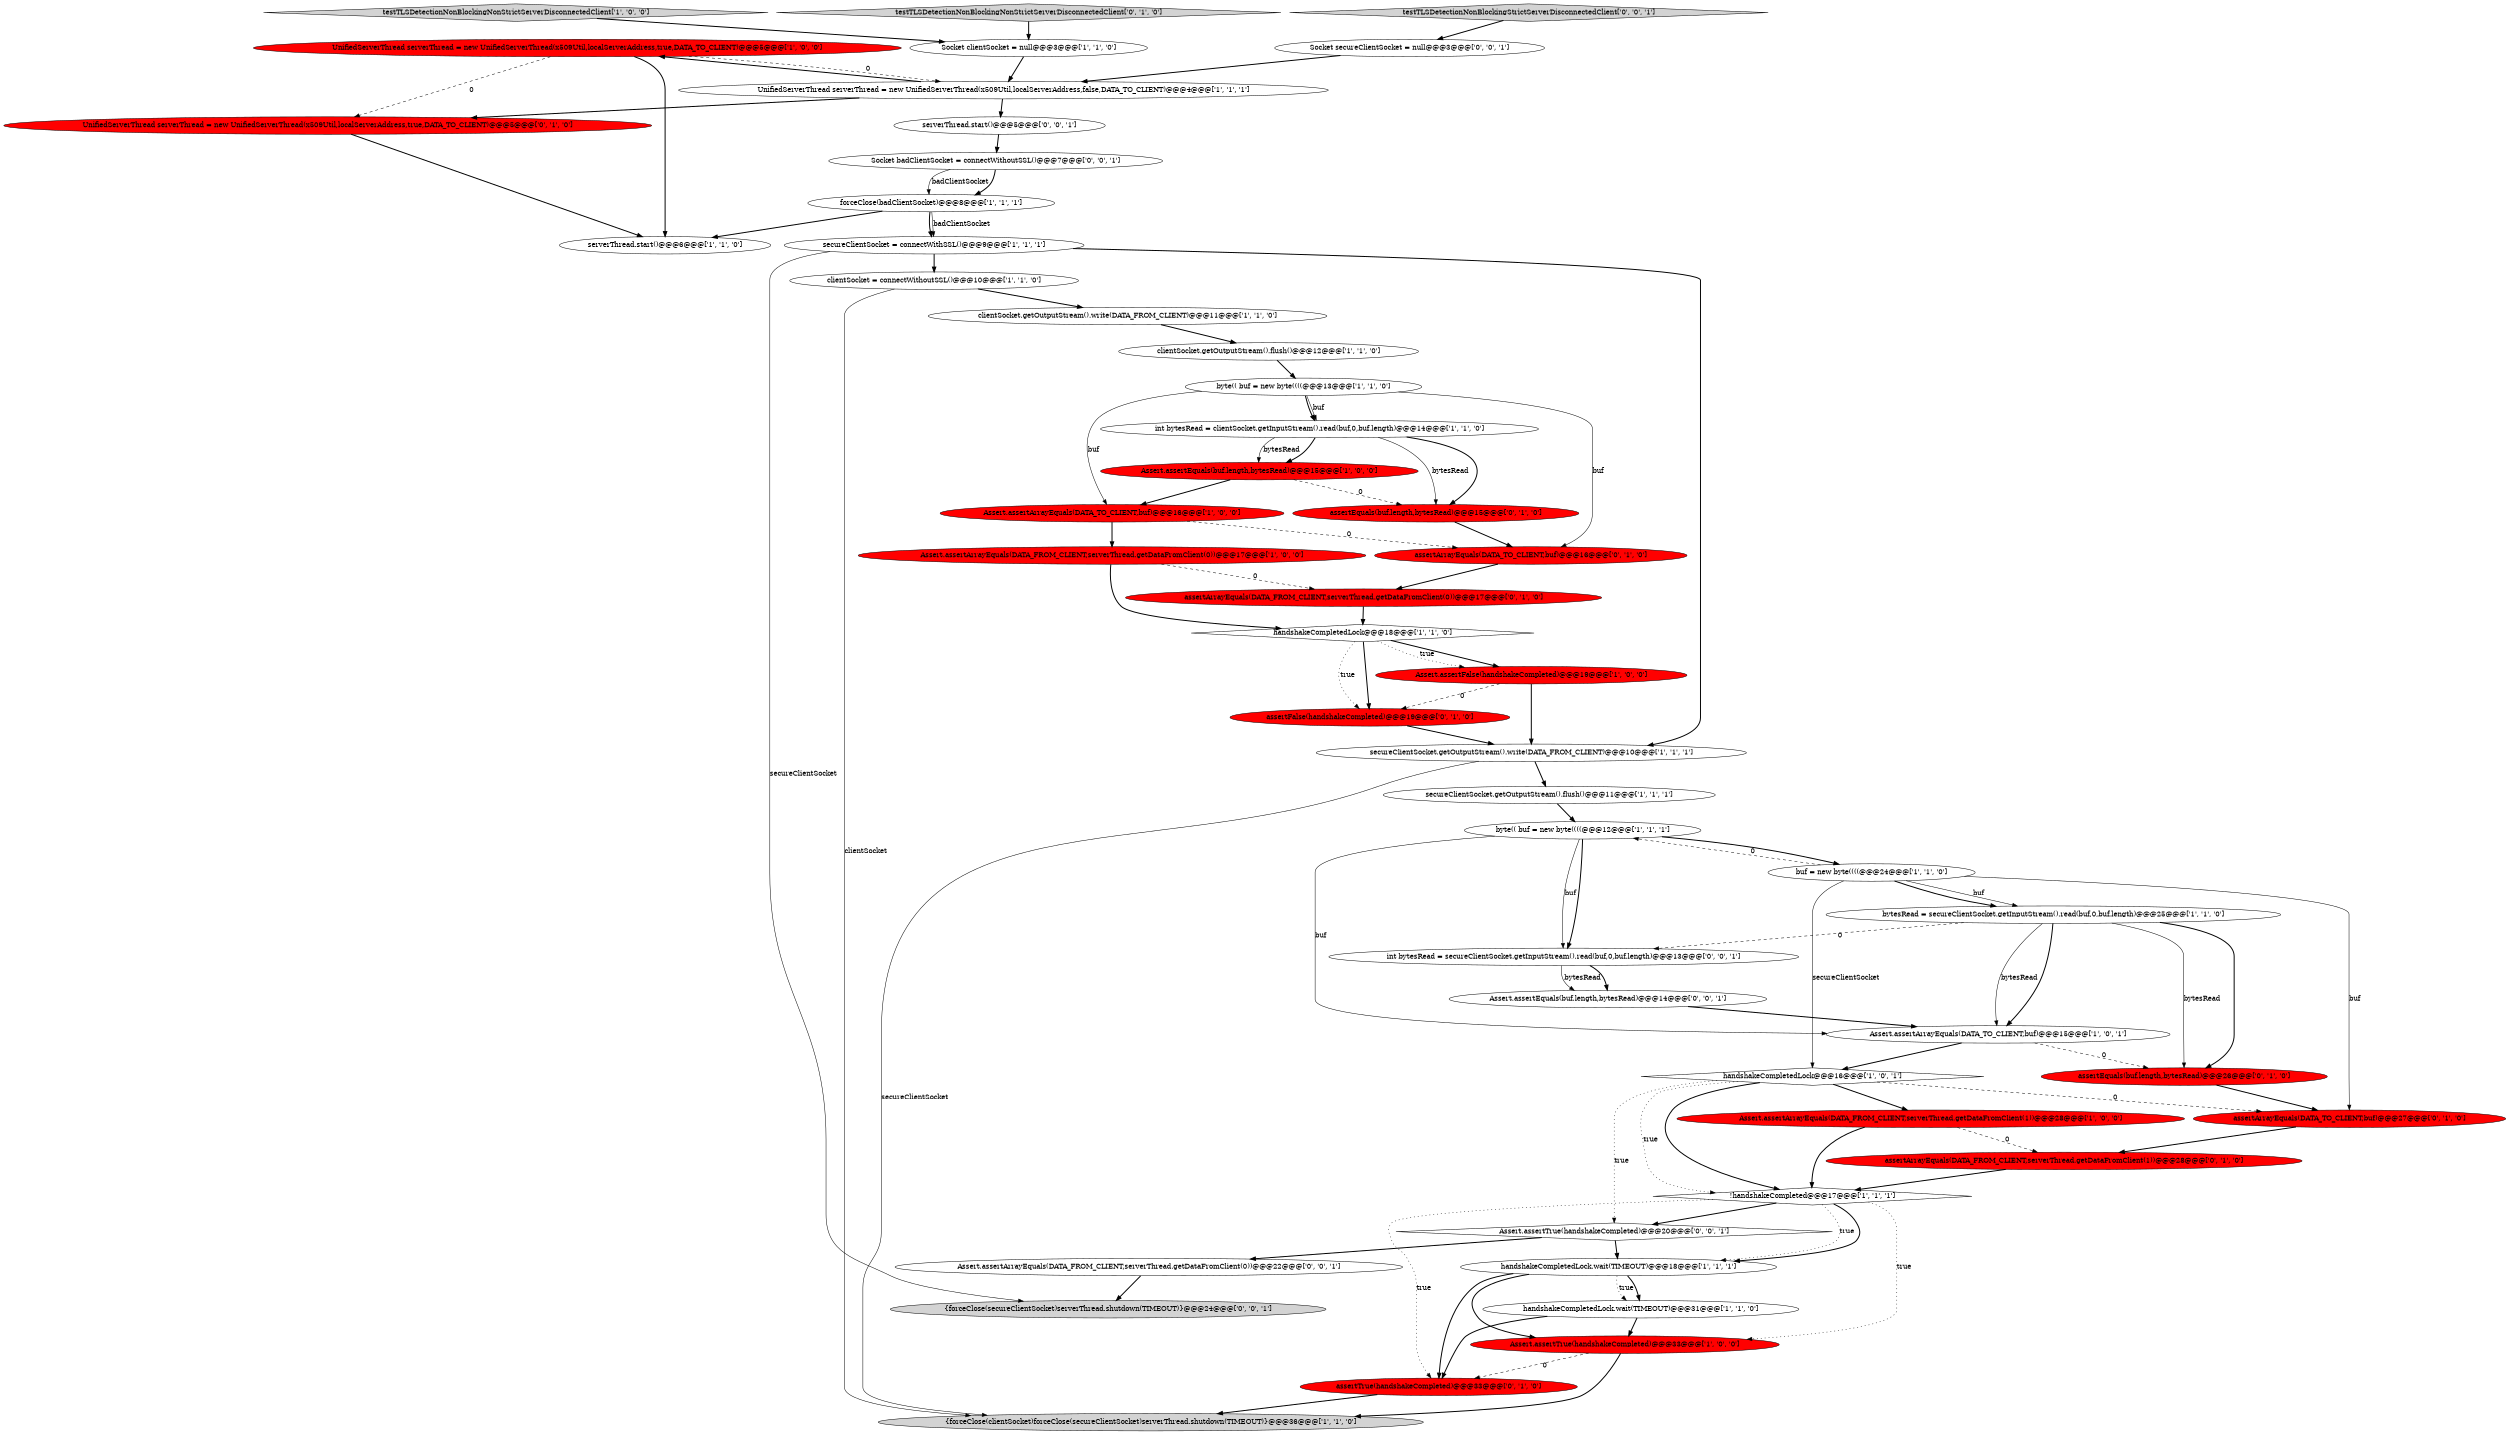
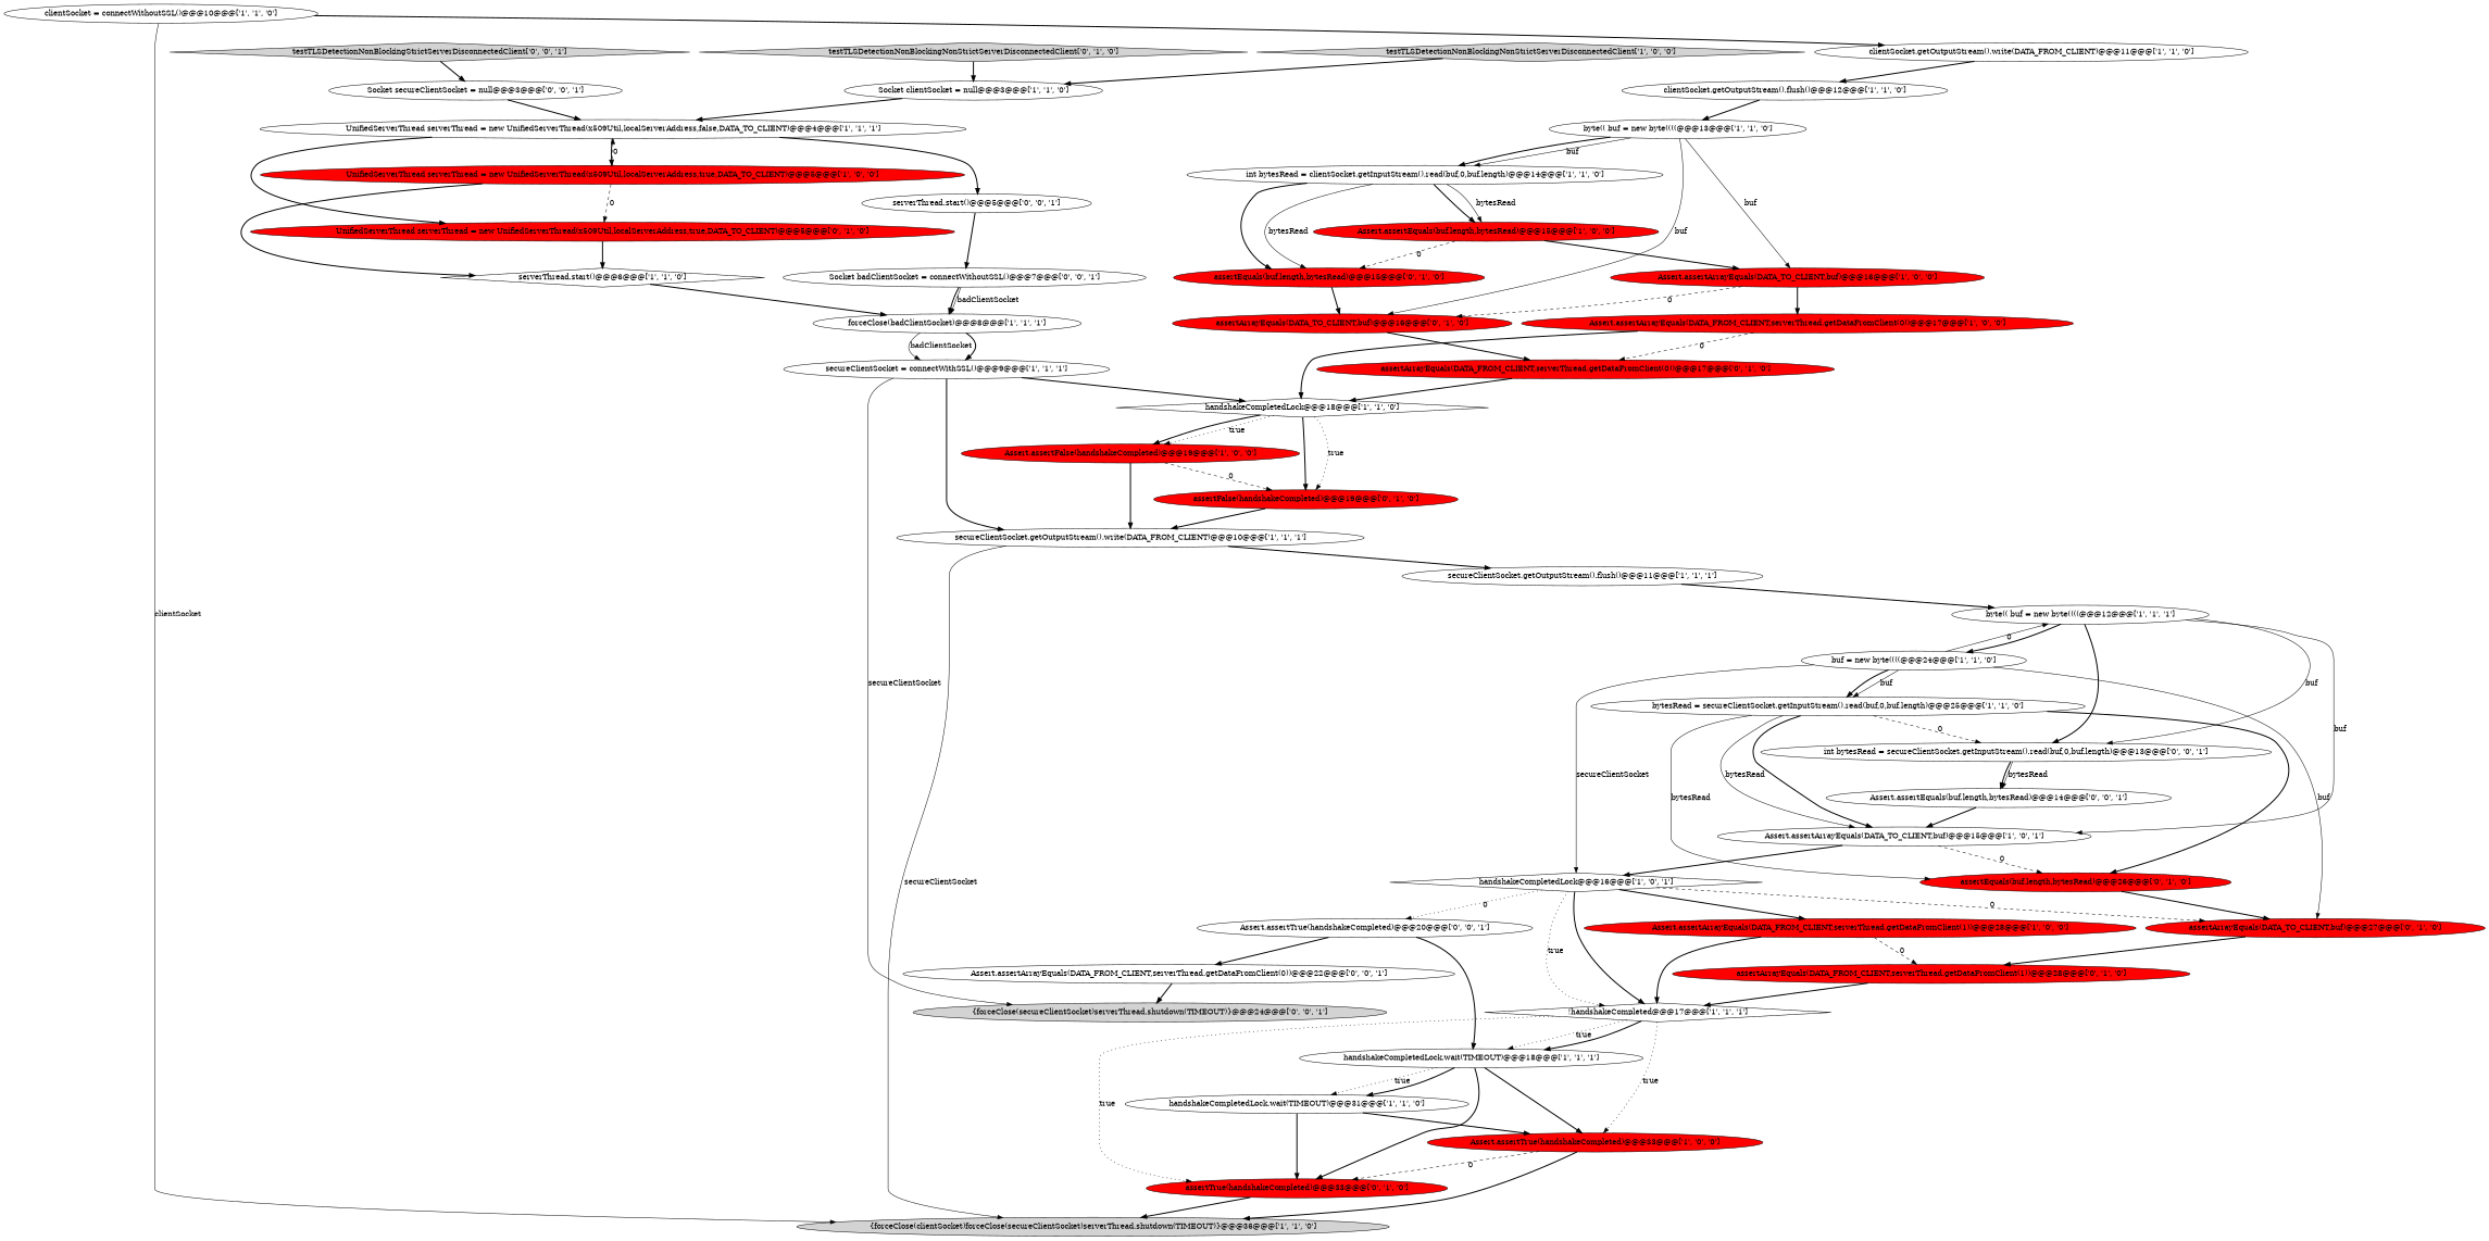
  digraph {
    node [fillcolor=white shape=ellipse style=filled]
    edge [style=bold]
    n1 [fillcolor=red label="assertArrayEquals(DATA_FROM_CLIENT,serverThread.getDataFromClient(0))@@@17@@@['0', '1', '0']"]
    n2 [label="handshakeCompletedLock@@@18@@@['1', '1', '0']" shape=diamond]
    n3 [fillcolor=red label="Assert.assertFalse(handshakeCompleted)@@@19@@@['1', '0', '0']"]
    n4 [fillcolor=red label="assertFalse(handshakeCompleted)@@@19@@@['0', '1', '0']"]
    n5 [label="Socket badClientSocket = connectWithoutSSL()@@@7@@@['0', '0', '1']"]
    n6 [label="forceClose(badClientSocket)@@@8@@@['1', '1', '1']"]
    n7 [label="secureClientSocket = connectWithSSL()@@@9@@@['1', '1', '1']"]
    n8 [label="clientSocket = connectWithoutSSL()@@@10@@@['1', '1', '0']"]
    n9 [fillcolor=lightgray label="{forceClose(secureClientSocket)serverThread.shutdown(TIMEOUT)}@@@24@@@['0', '0', '1']"]
    n10 [label="secureClientSocket.getOutputStream().write(DATA_FROM_CLIENT)@@@10@@@['1', '1', '1']"]
    n11 [fillcolor=lightgray label="{forceClose(clientSocket)forceClose(secureClientSocket)serverThread.shutdown(TIMEOUT)}@@@36@@@['1', '1', '0']"]
    n12 [label="clientSocket.getOutputStream().write(DATA_FROM_CLIENT)@@@11@@@['1', '1', '0']"]
    n13 [label="secureClientSocket.getOutputStream().flush()@@@11@@@['1', '1', '1']"]
    n14 [label="buf = new byte((((@@@24@@@['1', '1', '0']"]
    n15 [label="byte(( buf = new byte((((@@@12@@@['1', '1', '1']"]
    n16 [label="handshakeCompletedLock@@@16@@@['1', '0', '1']" shape=diamond]
    n17 [label="bytesRead = secureClientSocket.getInputStream().read(buf,0,buf.length)@@@25@@@['1', '1', '0']"]
    n18 [fillcolor=red label="assertArrayEquals(DATA_TO_CLIENT,buf)@@@27@@@['0', '1', '0']"]
    n19 [label="Assert.assertArrayEquals(DATA_TO_CLIENT,buf)@@@15@@@['1', '0', '1']"]
    n20 [label="int bytesRead = secureClientSocket.getInputStream().read(buf,0,buf.length)@@@13@@@['0', '0', '1']"]
    n21 [label="!handshakeCompleted@@@17@@@['1', '1', '1']" shape=diamond]
    n22 [fillcolor=red label="Assert.assertArrayEquals(DATA_FROM_CLIENT,serverThread.getDataFromClient(1))@@@28@@@['1', '0', '0']"]
-   n23 [label="Assert.assertTrue(handshakeCompleted)@@@20@@@['0', '0', '1']" shape=diamond]
+   n23 [label="Assert.assertTrue(handshakeCompleted)@@@20@@@['0', '0', '1']"]
    n24 [fillcolor=red label="assertEquals(buf.length,bytesRead)@@@26@@@['0', '1', '0']"]
    n25 [fillcolor=red label="assertArrayEquals(DATA_FROM_CLIENT,serverThread.getDataFromClient(1))@@@28@@@['0', '1', '0']"]
    n26 [fillcolor=red label="Assert.assertArrayEquals(DATA_TO_CLIENT,buf)@@@16@@@['1', '0', '0']"]
    n27 [fillcolor=red label="Assert.assertArrayEquals(DATA_FROM_CLIENT,serverThread.getDataFromClient(0))@@@17@@@['1', '0', '0']"]
    n28 [fillcolor=red label="assertArrayEquals(DATA_TO_CLIENT,buf)@@@16@@@['0', '1', '0']"]
    n29 [label="int bytesRead = clientSocket.getInputStream().read(buf,0,buf.length)@@@14@@@['1', '1', '0']"]
    n30 [fillcolor=red label="assertEquals(buf.length,bytesRead)@@@15@@@['0', '1', '0']"]
    n31 [fillcolor=red label="Assert.assertEquals(buf.length,bytesRead)@@@15@@@['1', '0', '0']"]
    n32 [label="Assert.assertArrayEquals(DATA_FROM_CLIENT,serverThread.getDataFromClient(0))@@@22@@@['0', '0', '1']"]
    n33 [label="UnifiedServerThread serverThread = new UnifiedServerThread(x509Util,localServerAddress,false,DATA_TO_CLIENT)@@@4@@@['1', '1', '1']"]
    n34 [fillcolor=red label="UnifiedServerThread serverThread = new UnifiedServerThread(x509Util,localServerAddress,true,DATA_TO_CLIENT)@@@5@@@['1', '0', '0']"]
    n35 [fillcolor=red label="UnifiedServerThread serverThread = new UnifiedServerThread(x509Util,localServerAddress,true,DATA_TO_CLIENT)@@@5@@@['0', '1', '0']"]
    n36 [label="serverThread.start()@@@5@@@['0', '0', '1']"]
-   n37 [label="serverThread.start()@@@6@@@['1', '1', '0']"]
+   n37 [label="serverThread.start()@@@6@@@['1', '1', '0']" shape=diamond]
    n38 [label="Assert.assertEquals(buf.length,bytesRead)@@@14@@@['0', '0', '1']"]
    n39 [label="Socket clientSocket = null@@@3@@@['1', '1', '0']"]
    n40 [fillcolor=red label="Assert.assertTrue(handshakeCompleted)@@@33@@@['1', '0', '0']"]
    n41 [fillcolor=red label="assertTrue(handshakeCompleted)@@@33@@@['0', '1', '0']"]
    n42 [label="handshakeCompletedLock.wait(TIMEOUT)@@@18@@@['1', '1', '1']"]
    n43 [label="handshakeCompletedLock.wait(TIMEOUT)@@@31@@@['1', '1', '0']"]
    n44 [label="clientSocket.getOutputStream().flush()@@@12@@@['1', '1', '0']"]
    n45 [fillcolor=lightgray label="testTLSDetectionNonBlockingStrictServerDisconnectedClient['0', '0', '1']" shape=diamond]
    n46 [label="Socket secureClientSocket = null@@@3@@@['0', '0', '1']"]
    n47 [fillcolor=lightgray label="testTLSDetectionNonBlockingNonStrictServerDisconnectedClient['1', '0', '0']" shape=diamond]
    n48 [label="byte(( buf = new byte((((@@@13@@@['1', '1', '0']"]
    n49 [fillcolor=lightgray label="testTLSDetectionNonBlockingNonStrictServerDisconnectedClient['0', '1', '0']" shape=diamond]
    n1 -> n2
    n2 -> n3
    n2 -> n3 [label=true style=dotted]
    n2 -> n4 [label=true style=dotted]
    n2 -> n4
    n3 -> n4 [label=0 style=dashed]
    n3 -> n10
    n4 -> n10
    n5 -> n6 [label=badClientSocket style=solid]
    n5 -> n6
    n6 -> n7
    n6 -> n7 [label=badClientSocket style=solid]
-   n7 -> n8
+   n7 -> n2
    n7 -> n9 [label=secureClientSocket style=solid]
    n7 -> n10
    n8 -> n11 [label=clientSocket style=solid]
    n8 -> n12
    n10 -> n11 [label=secureClientSocket style=solid]
    n10 -> n13
    n12 -> n44
    n13 -> n15
-   n14 -> n15 [label=0 style=dashed]
+   n14 -> n15 [label=0 style=solid]
    n14 -> n16 [label=secureClientSocket style=solid]
    n14 -> n17 [label=buf style=solid]
    n14 -> n17
    n14 -> n18 [label=buf style=solid]
    n15 -> n14
    n15 -> n19 [label=buf style=solid]
    n15 -> n20
    n15 -> n20 [label=buf style=solid]
    n16 -> n18 [label=0 style=dashed]
    n16 -> n21 [label=true style=dotted]
    n16 -> n21
    n16 -> n22
-   n16 -> n23 [label=true style=dotted]
+   n16 -> n23 [label=0 style=dotted]
    n17 -> n19
    n17 -> n19 [label=bytesRead style=solid]
    n17 -> n20 [label=0 style=dashed]
    n17 -> n24
    n17 -> n24 [label=bytesRead style=solid]
    n18 -> n25
    n19 -> n16
    n19 -> n24 [label=0 style=dashed]
    n20 -> n38 [label=bytesRead style=solid]
    n20 -> n38
-   n21 -> n23
    n21 -> n40 [label=true style=dotted]
    n21 -> n41 [label=true style=dotted]
    n21 -> n42 [label=true style=dotted]
    n21 -> n42
    n22 -> n21
    n22 -> n25 [label=0 style=dashed]
    n23 -> n32
    n23 -> n42
    n24 -> n18
    n25 -> n21
    n26 -> n27
    n26 -> n28 [label=0 style=dashed]
    n27 -> n1 [label=0 style=dashed]
    n27 -> n2
    n28 -> n1
    n29 -> n30
    n29 -> n30 [label=bytesRead style=solid]
    n29 -> n31
    n29 -> n31 [label=bytesRead style=solid]
    n30 -> n28
    n31 -> n26
    n31 -> n30 [label=0 style=dashed]
    n32 -> n9
    n33 -> n34
    n33 -> n35
    n33 -> n36
    n34 -> n33 [label=0 style=dashed]
    n34 -> n35 [label=0 style=dashed]
    n34 -> n37
    n35 -> n37
    n36 -> n5
-   n6 -> n37
+   n37 -> n6
    n38 -> n19
    n39 -> n33
    n40 -> n11
    n40 -> n41 [label=0 style=dashed]
    n41 -> n11
    n42 -> n40
    n42 -> n41
    n42 -> n43 [label=true style=dotted]
    n42 -> n43
    n43 -> n40
    n43 -> n41
    n44 -> n48
    n45 -> n46
    n46 -> n33
    n47 -> n39
    n48 -> n26 [label=buf style=solid]
    n48 -> n28 [label=buf style=solid]
    n48 -> n29
    n48 -> n29 [label=buf style=solid]
    n49 -> n39
  }
